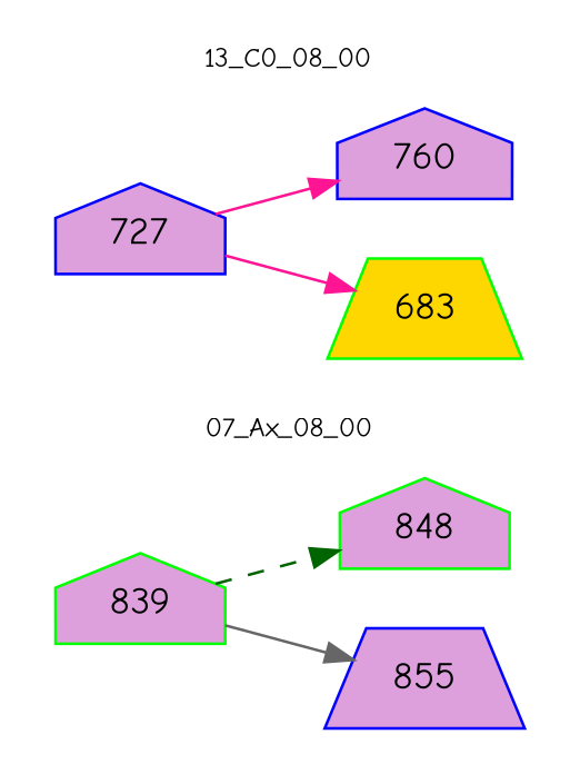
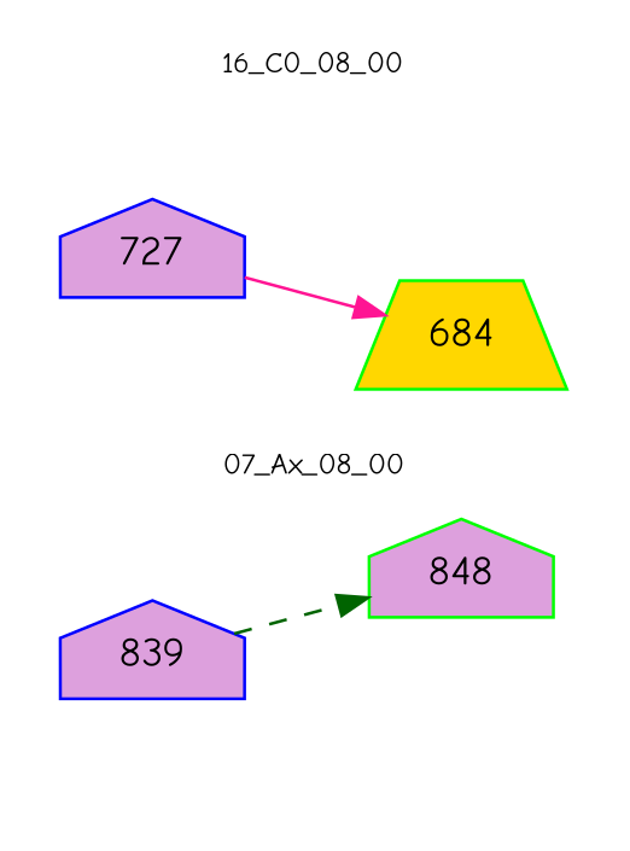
  digraph {
    fontname="Comic Neue"
    rankdir=LR
    node [color=blue fillcolor=plum fontname="Comic Neue" shape=house style=filled]
    edge [color=deeppink fontname="Comic Neue" style=solid]
-   n1 [color=green label=839]
-   n2 [label=855 shape=trapezium]
+   n1 [label=839]
    n3 [color=green label=848]
    n4 [label=727]
-   n5 [color=green fillcolor=gold label=683 shape=trapezium]
-   n6 [label=760]
+   n5 [color=green fillcolor=gold label=684 shape=trapezium]
    subgraph cluster_1 {
      color=white
      fontsize=10
      label="07_Ax_08_00"
      n1
-     n2
      n3
    }
    subgraph cluster_2 {
      color=white
      fontsize=10
-     label="13_C0_08_00"
+     label="16_C0_08_00"
      n4
      n5
-     n6
    }
-   n1 -> n2 [color=gray40]
    n1 -> n3 [color=darkgreen style=dashed]
    n4 -> n5
-   n4 -> n6
  }
